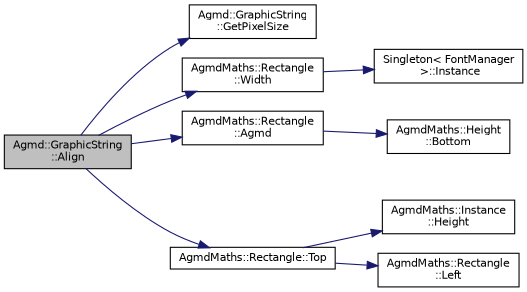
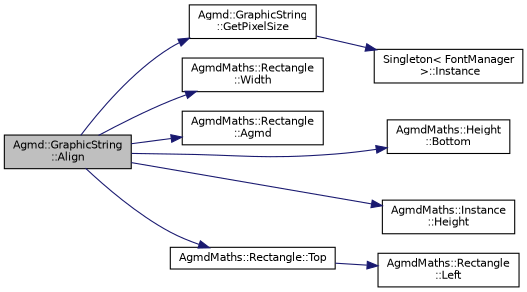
  digraph {
    rankdir=LR
    node [color=black fillcolor=white fontname=Helvetica fontsize=10 shape=record style=filled]
    edge [color=midnightblue fontname=Helvetica fontsize=10 labelfontname=Helvetica labelfontsize=10 style=solid]
    n1 [fillcolor=grey75 fontcolor=black height=0.2 label="Agmd::GraphicString\l::Align" width=0.4]
    n2 [height=0.2 label="Agmd::GraphicString\l::GetPixelSize" width=0.4]
    n3 [height=0.2 label="AgmdMaths::Rectangle\l::Agmd" width=0.4]
    n4 [height=0.2 label="AgmdMaths::Rectangle\l::Width" width=0.4]
    n5 [height=0.2 label="AgmdMaths::Height\l::Bottom" width=0.4]
    n6 [height=0.2 label="AgmdMaths::Rectangle::Top" width=0.4]
    n7 [height=0.2 label="AgmdMaths::Instance\l::Height" width=0.4]
    n8 [height=0.2 label="Singleton\< FontManager\l \>::Instance" width=0.4]
    n9 [height=0.2 label="AgmdMaths::Rectangle\l::Left" width=0.4]
    n1 -> n2
    n1 -> n3
    n1 -> n4
-   n3 -> n5
+   n1 -> n5
    n1 -> n6
-   n6 -> n7
-   n4 -> n8
+   n1 -> n7
+   n2 -> n8
    n6 -> n9
  }
